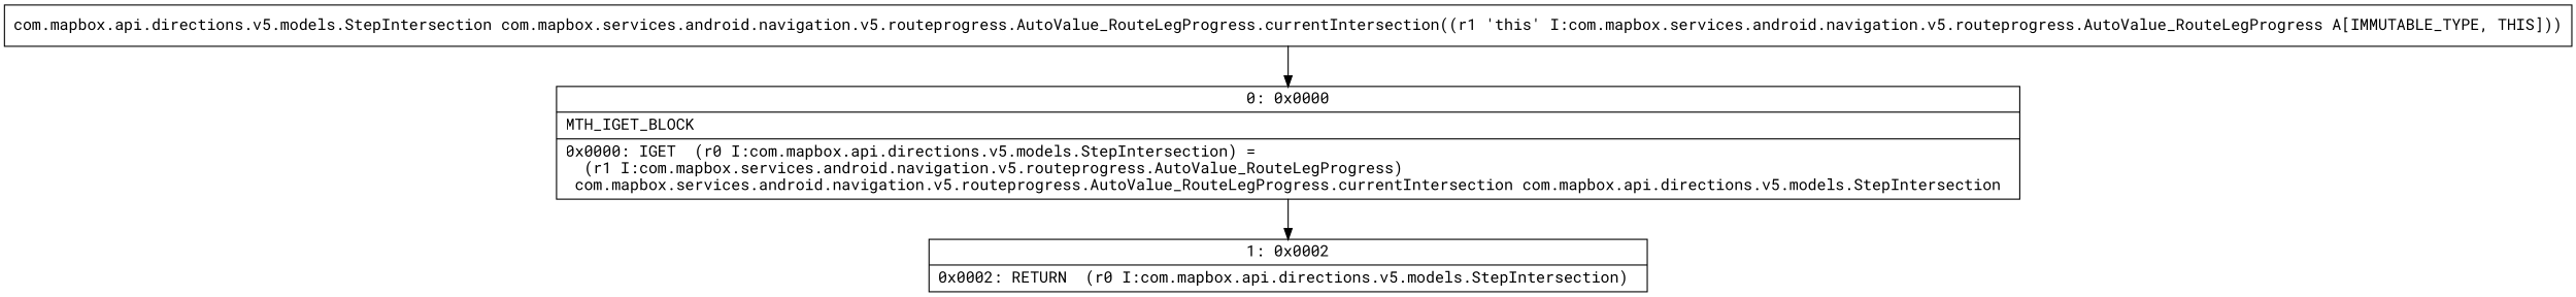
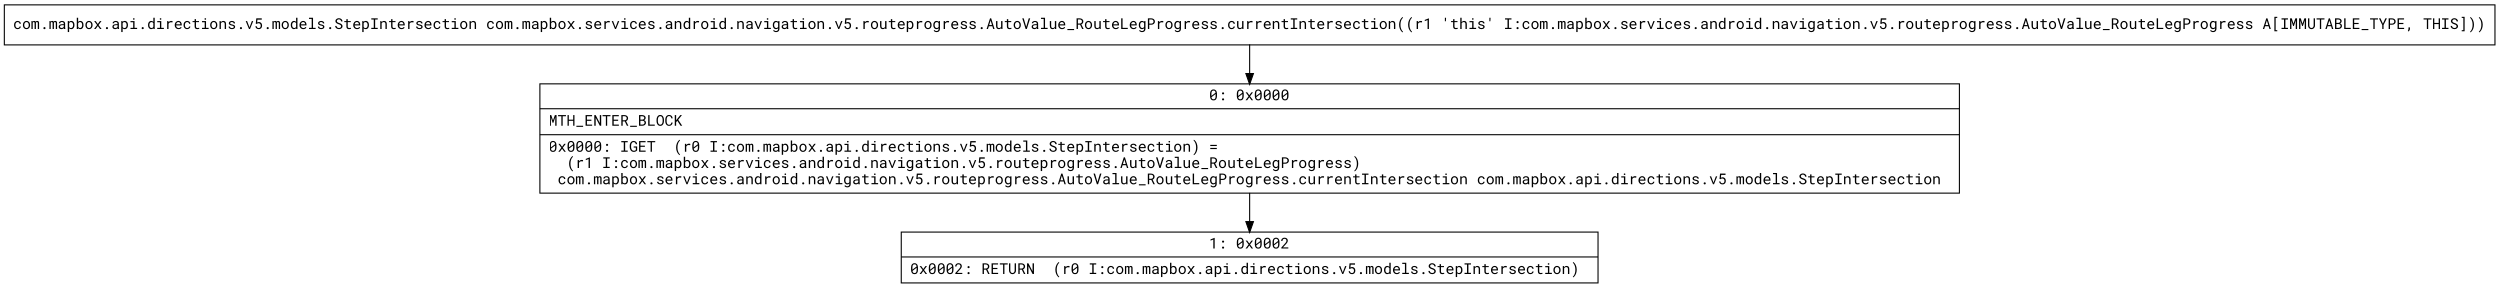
  digraph {
    fontname="Roboto Mono"
    node [shape=record fontname="Roboto Mono"]
    edge [fontname="Roboto Mono"]
-   n1 [label="{0\:\ 0x0000|MTH_IGET_BLOCK\l|0x0000: IGET  (r0 I:com.mapbox.api.directions.v5.models.StepIntersection) = \l  (r1 I:com.mapbox.services.android.navigation.v5.routeprogress.AutoValue_RouteLegProgress)\l com.mapbox.services.android.navigation.v5.routeprogress.AutoValue_RouteLegProgress.currentIntersection com.mapbox.api.directions.v5.models.StepIntersection \l}"]
+   n1 [label="{0\:\ 0x0000|MTH_ENTER_BLOCK\l|0x0000: IGET  (r0 I:com.mapbox.api.directions.v5.models.StepIntersection) = \l  (r1 I:com.mapbox.services.android.navigation.v5.routeprogress.AutoValue_RouteLegProgress)\l com.mapbox.services.android.navigation.v5.routeprogress.AutoValue_RouteLegProgress.currentIntersection com.mapbox.api.directions.v5.models.StepIntersection \l}"]
    n2 [label="{1\:\ 0x0002|0x0002: RETURN  (r0 I:com.mapbox.api.directions.v5.models.StepIntersection) \l}"]
    n3 [label="{com.mapbox.api.directions.v5.models.StepIntersection com.mapbox.services.android.navigation.v5.routeprogress.AutoValue_RouteLegProgress.currentIntersection((r1 'this' I:com.mapbox.services.android.navigation.v5.routeprogress.AutoValue_RouteLegProgress A[IMMUTABLE_TYPE, THIS])) }"]
    n1 -> n2
    n3 -> n1
  }
